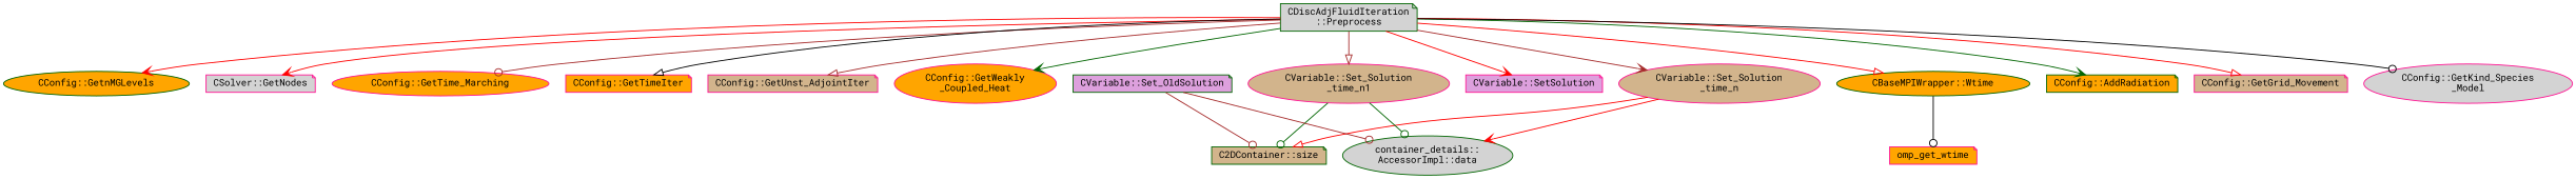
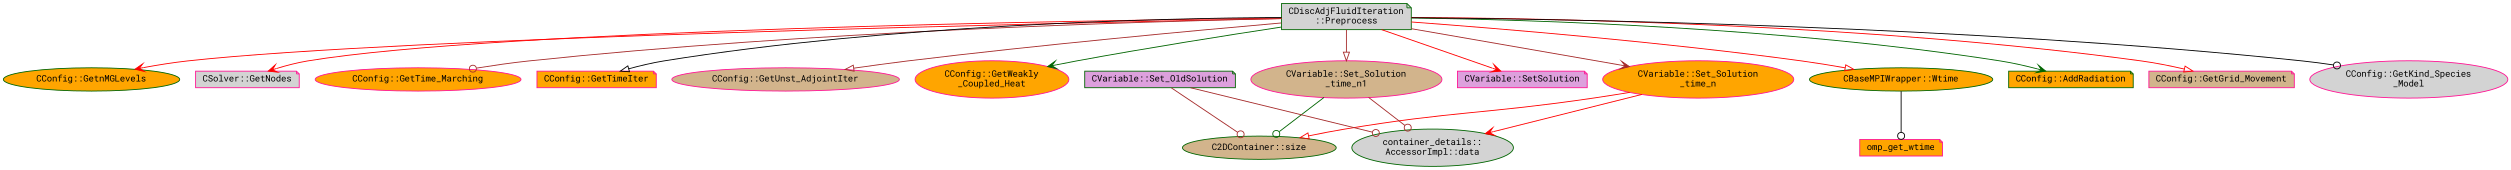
  digraph {
    fontname="Roboto Mono"
    rankdir=TB
    node [color=deeppink fillcolor=orange fontname="Roboto Mono" fontsize=10 shape=ellipse style=filled]
    edge [arrowhead=vee color=red fontname="Roboto Mono" fontsize=10 labelfontname=Helvetica labelfontsize=10 style=solid]
    n1 [color=darkgreen fillcolor=lightgrey fontcolor=black height=0.2 label="CDiscAdjFluidIteration\l::Preprocess" shape=note width=0.4]
    n2 [color=darkgreen height=0.2 label="CConfig::AddRadiation" shape=note width=0.4]
    n3 [fillcolor=tan height=0.2 label="CConfig::GetGrid_Movement" shape=note width=0.4]
    n4 [fillcolor=lightgrey height=0.2 label="CConfig::GetKind_Species\l_Model" width=0.4]
    n5 [color=darkgreen height=0.2 label="CConfig::GetnMGLevels" width=0.4]
    n6 [fillcolor=lightgrey height=0.2 label="CSolver::GetNodes" shape=note width=0.4]
    n7 [height=0.2 label="CConfig::GetTime_Marching" width=0.4]
    n8 [height=0.2 label="CConfig::GetTimeIter" shape=note width=0.4]
-   n9 [fillcolor=tan height=0.2 label="CConfig::GetUnst_AdjointIter" shape=note width=0.4]
+   n9 [fillcolor=tan height=0.2 label="CConfig::GetUnst_AdjointIter" width=0.4]
    n10 [height=0.2 label="CConfig::GetWeakly\l_Coupled_Heat" width=0.4]
-   n11 [fillcolor=tan height=0.2 label="CVariable::Set_Solution\l_time_n" width=0.4]
+   n11 [height=0.2 label="CVariable::Set_Solution\l_time_n" width=0.4]
    n12 [fillcolor=tan height=0.2 label="CVariable::Set_Solution\l_time_n1" width=0.4]
    n13 [fillcolor=plum height=0.2 label="CVariable::SetSolution" shape=note width=0.4]
    n14 [color=darkgreen height=0.2 label="CBaseMPIWrapper::Wtime" width=0.4]
    n15 [color=darkgreen fillcolor=lightgrey height=0.2 label="container_details::\lAccessorImpl::data" width=0.4]
-   n16 [color=darkgreen fillcolor=tan height=0.2 label="C2DContainer::size" shape=note width=0.4]
+   n16 [color=darkgreen fillcolor=tan height=0.2 label="C2DContainer::size" width=0.4]
    n17 [height=0.2 label=omp_get_wtime shape=note width=0.4]
    n18 [color=darkgreen fillcolor=plum height=0.2 label="CVariable::Set_OldSolution" shape=note width=0.4]
    n1 -> n2 [color=darkgreen]
    n1 -> n3 [arrowhead=onormal]
    n1 -> n4 [arrowhead=odot color=black]
    n1 -> n5
    n1 -> n6
    n1 -> n7 [arrowhead=odot color=brown]
    n1 -> n8 [arrowhead=onormal color=black]
    n1 -> n9 [arrowhead=onormal color=brown]
    n1 -> n10 [color=darkgreen]
    n1 -> n11 [color=brown]
    n1 -> n12 [arrowhead=onormal color=brown]
    n1 -> n13
    n1 -> n14 [arrowhead=onormal]
    n11 -> n15
    n11 -> n16 [arrowhead=onormal]
-   n12 -> n15 [arrowhead=odot color=darkgreen]
+   n12 -> n15 [arrowhead=odot color=brown]
    n12 -> n16 [arrowhead=odot color=darkgreen]
    n14 -> n17 [arrowhead=odot color=black]
    n18 -> n15 [arrowhead=odot color=brown]
    n18 -> n16 [arrowhead=odot color=brown]
  }
